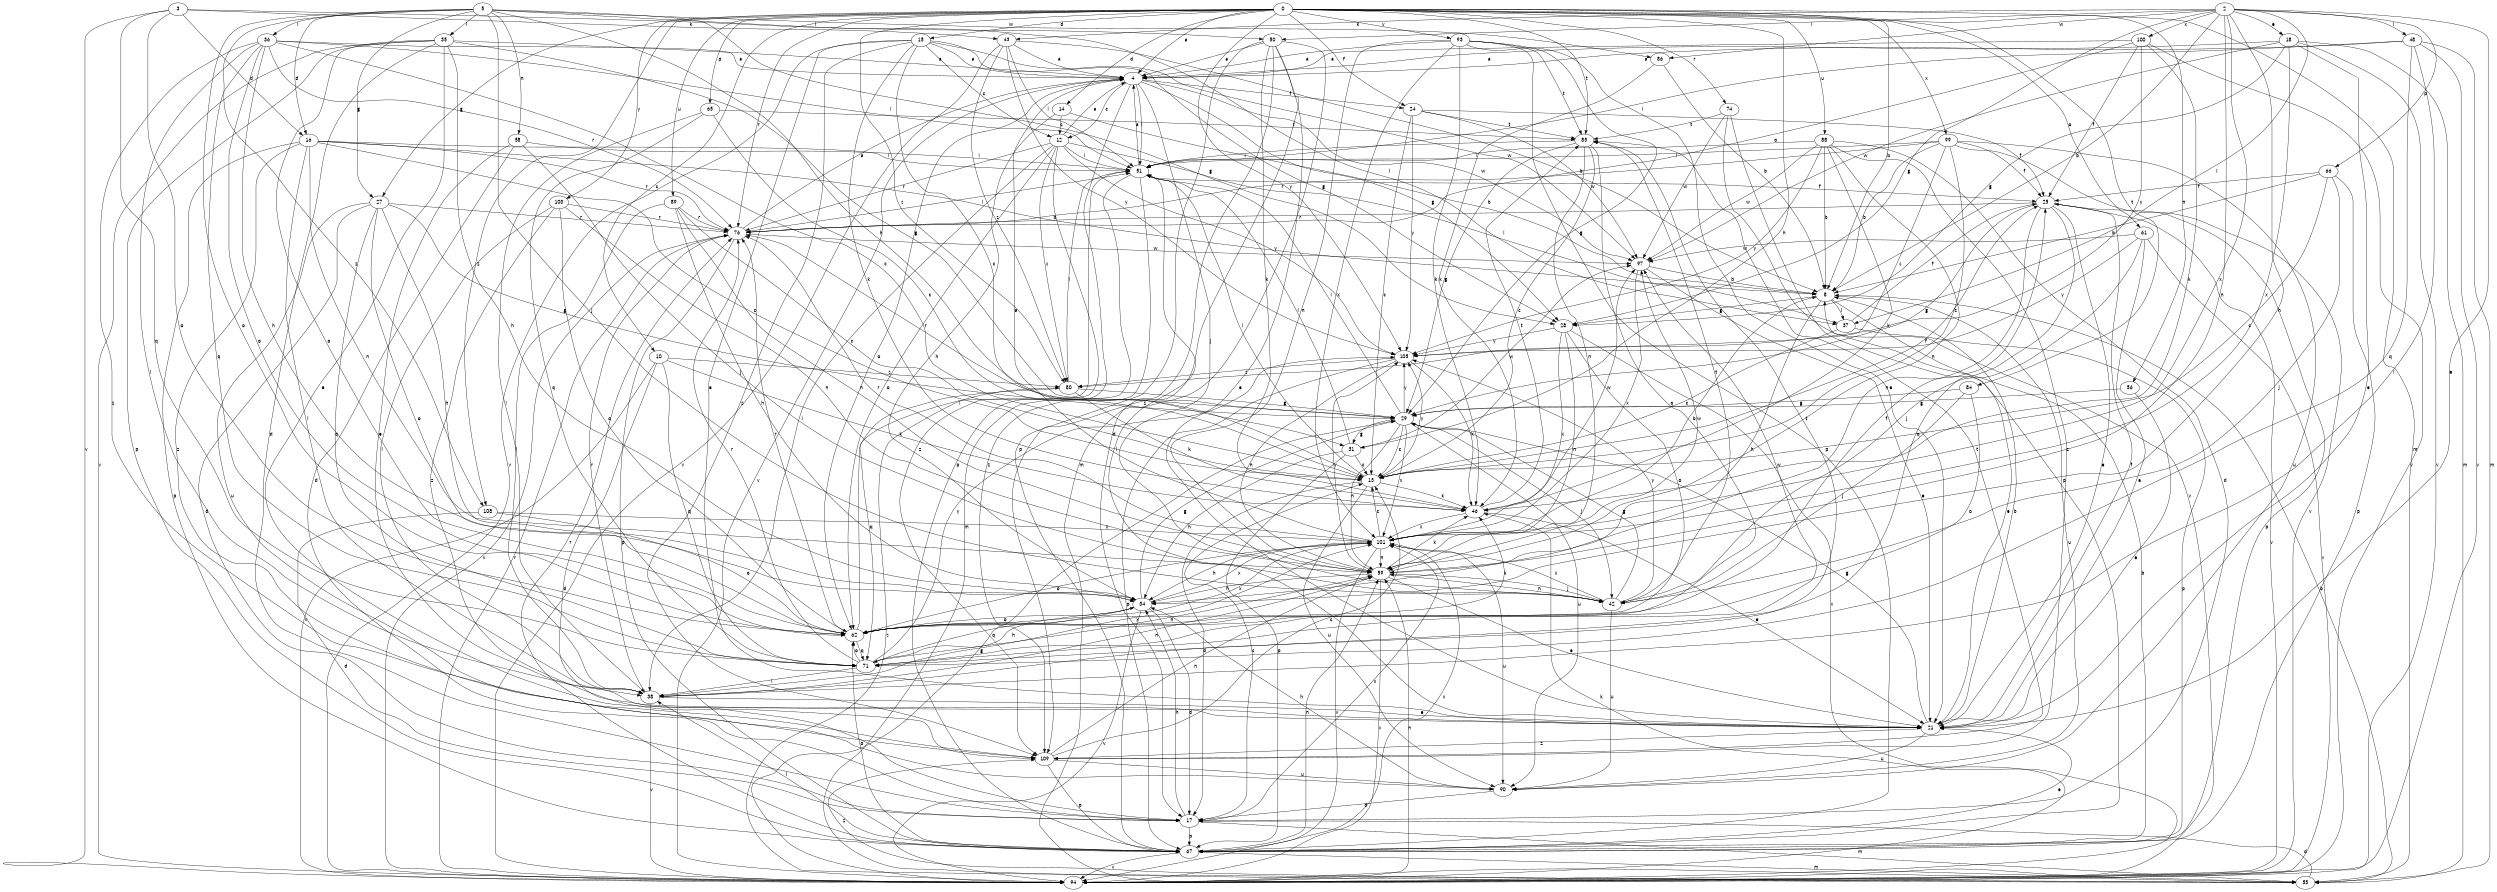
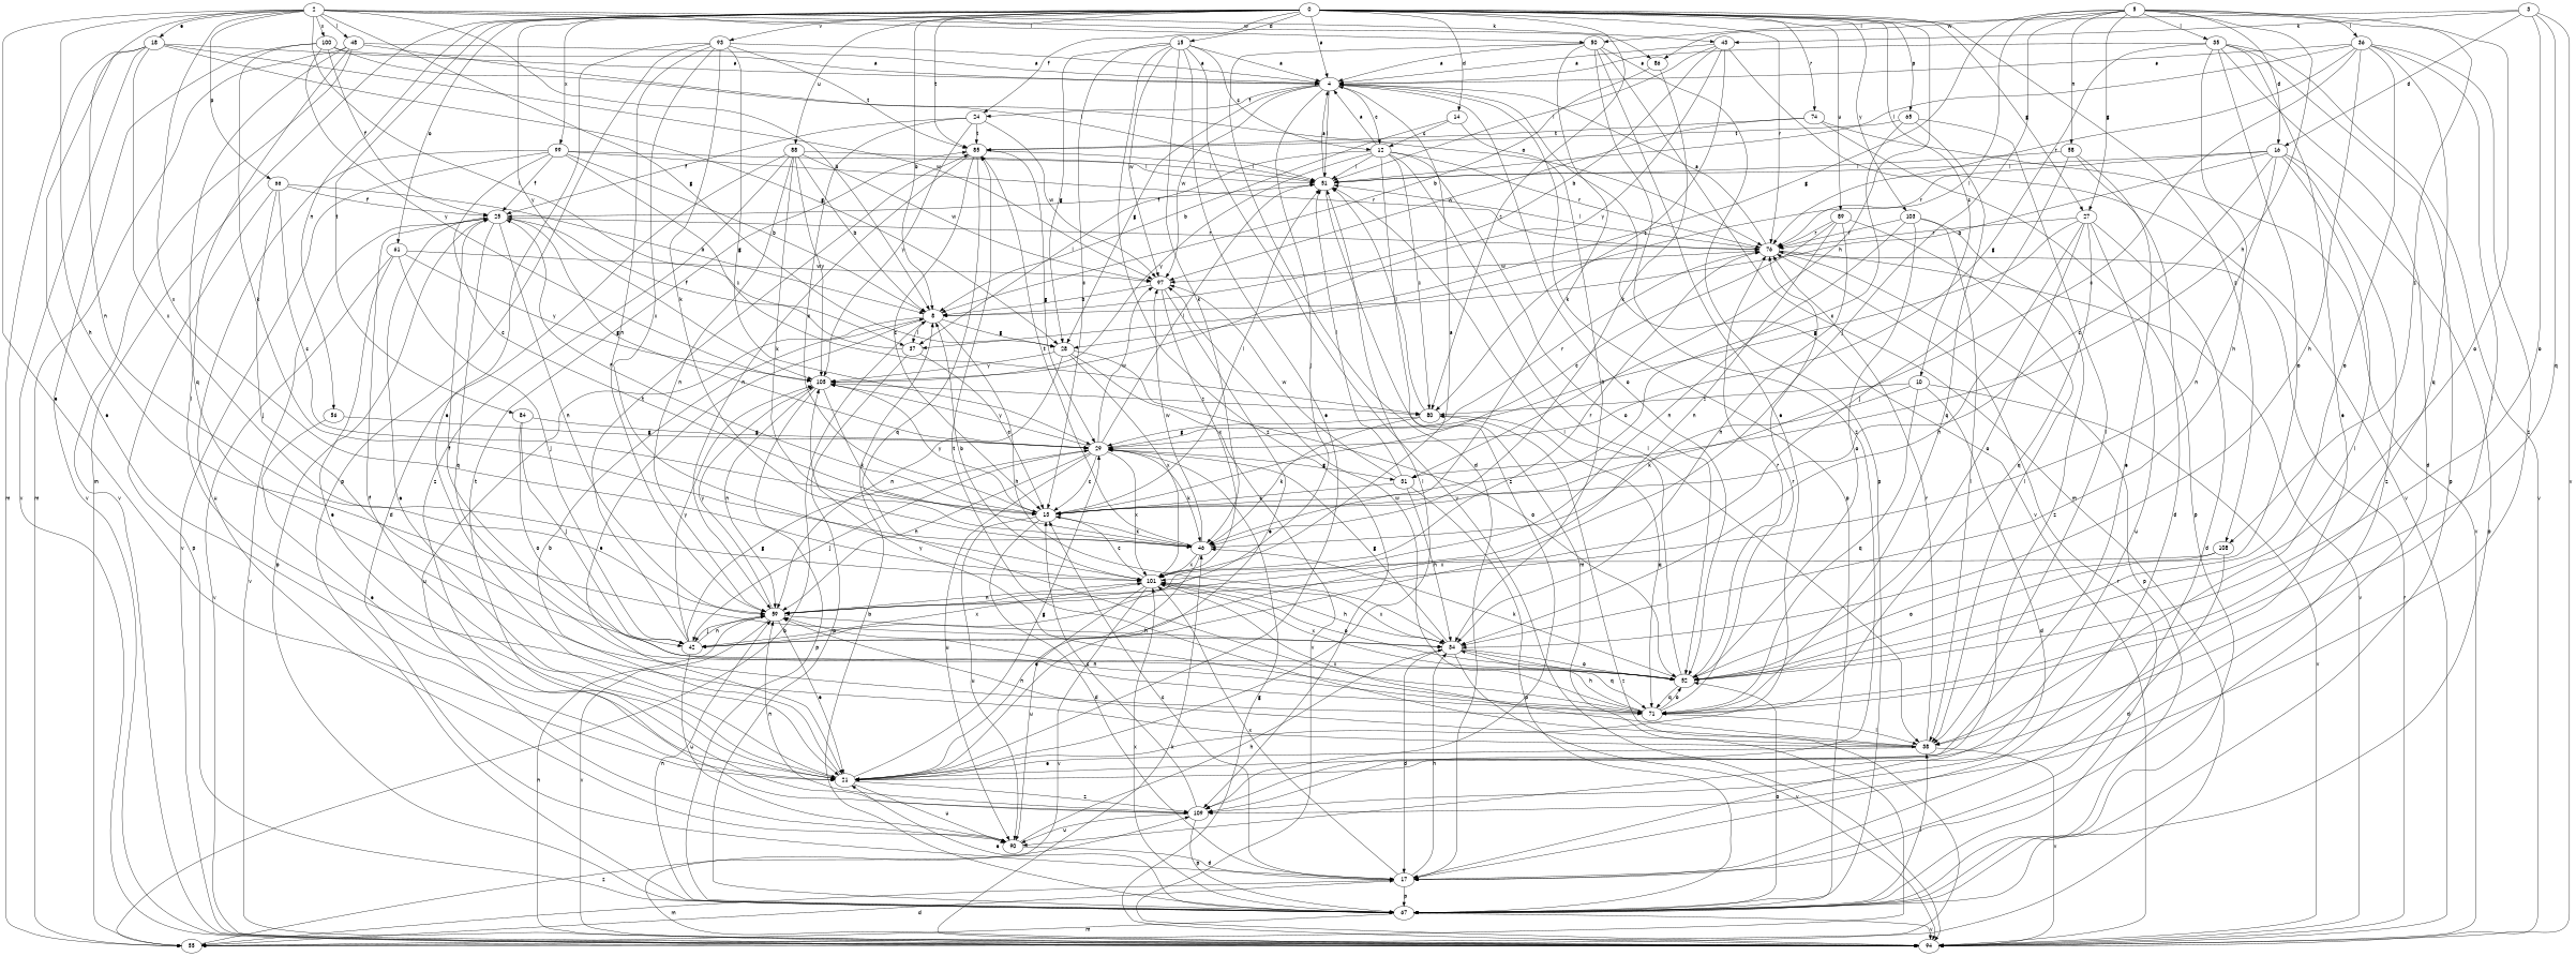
  strict digraph {
    fontname=Lato
    node [fontname=Lato]
    edge [fontname=Lato]
    0
    4
    8
    10
    14
    15
    24
    27
    31
    55
    56
    61
    65
    74
    76
    80
    84
    85
    88
    89
    93
    99
    103
    105
    108
    28
    42
-   62
+   62 [label=52]
    94
    12
    51
    67
    97
    37
    21
    34
    90
    71
    17
    46
    109
    13
    25
    29
    38
    59
    101
    n48 [label=5]
    16
    35
    36
    58
    n53 [label=86]
    2
    18
    43
    48
    50
    66
    100
    3
    0 -> 4 [label=a]
    0 -> 8 [label=b]
    0 -> 10 [label=c]
    0 -> 14 [label=d]
    0 -> 15 [label=d]
    0 -> 24 [label=f]
    0 -> 27 [label=g]
    0 -> 31 [label=h]
    0 -> 55 [label=m]
    0 -> 56 [label=n]
    0 -> 61 [label=o]
    0 -> 65 [label=p]
    0 -> 74 [label=r]
    0 -> 76 [label=r]
    0 -> 80 [label=s]
    0 -> 84 [label=t]
    0 -> 85 [label=t]
    0 -> 88 [label=u]
    0 -> 89 [label=u]
    0 -> 93 [label=v]
    0 -> 99 [label=x]
    0 -> 103 [label=y]
    0 -> 105 [label=y]
    0 -> 108 [label=z]
    4 -> 24 [label=f]
    4 -> 28 [label=g]
    4 -> 42 [label=j]
    4 -> 62 [label=o]
    4 -> 94 [label=v]
    4 -> 12 [label=c]
    4 -> 51 [label=l]
    4 -> 67 [label=p]
    4 -> 97 [label=w]
    8 -> 28 [label=g]
    8 -> 37 [label=i]
    8 -> 21 [label=e]
    8 -> 34 [label=h]
    8 -> 90 [label=u]
    10 -> 80 [label=s]
    10 -> 94 [label=v]
    10 -> 71 [label=q]
    10 -> 17 [label=d]
    10 -> 46 [label=k]
    14 -> 8 [label=b]
    14 -> 12 [label=c]
    14 -> 34 [label=h]
    15 -> 4 [label=a]
    15 -> 28 [label=g]
    15 -> 94 [label=v]
    15 -> 12 [label=c]
    15 -> 97 [label=w]
    15 -> 21 [label=e]
    15 -> 46 [label=k]
    15 -> 109 [label=z]
    15 -> 13 [label=c]
    24 -> 85 [label=t]
    24 -> 105 [label=y]
    24 -> 97 [label=w]
    24 -> 13 [label=c]
    24 -> 25 [label=f]
    27 -> 76 [label=r]
    27 -> 62 [label=o]
    27 -> 34 [label=h]
    27 -> 90 [label=u]
    27 -> 71 [label=q]
    27 -> 17 [label=d]
    27 -> 29 [label=g]
    31 -> 51 [label=l]
    31 -> 67 [label=p]
    31 -> 97 [label=w]
    31 -> 34 [label=h]
    31 -> 13 [label=c]
    55 -> 8 [label=b]
    55 -> 80 [label=s]
    55 -> 17 [label=d]
    55 -> 109 [label=z]
    56 -> 21 [label=e]
    56 -> 29 [label=g]
    61 -> 105 [label=y]
    61 -> 42 [label=j]
    61 -> 94 [label=v]
    61 -> 97 [label=w]
    61 -> 21 [label=e]
    65 -> 85 [label=t]
    65 -> 71 [label=q]
    65 -> 13 [label=c]
    65 -> 38 [label=i]
    74 -> 85 [label=t]
    74 -> 94 [label=v]
    74 -> 67 [label=p]
    74 -> 97 [label=w]
    76 -> 4 [label=a]
    76 -> 94 [label=v]
    76 -> 51 [label=l]
    76 -> 67 [label=p]
    76 -> 97 [label=w]
    80 -> 51 [label=l]
    80 -> 71 [label=q]
    80 -> 46 [label=k]
    80 -> 29 [label=g]
    84 -> 42 [label=j]
    84 -> 62 [label=o]
    84 -> 29 [label=g]
    85 -> 51 [label=l]
    85 -> 71 [label=q]
    85 -> 13 [label=c]
    85 -> 29 [label=g]
    85 -> 59 [label=n]
    88 -> 8 [label=b]
    88 -> 105 [label=y]
    88 -> 51 [label=l]
    88 -> 97 [label=w]
    88 -> 17 [label=d]
    88 -> 46 [label=k]
    88 -> 109 [label=z]
    88 -> 59 [label=n]
    89 -> 76 [label=r]
    89 -> 34 [label=h]
    89 -> 13 [label=c]
    89 -> 38 [label=i]
    89 -> 59 [label=n]
    93 -> 4 [label=a]
    93 -> 85 [label=t]
    93 -> 67 [label=p]
    93 -> 21 [label=e]
    93 -> 46 [label=k]
    93 -> 29 [label=g]
    93 -> 59 [label=n]
    93 -> 101 [label=x]
    99 -> 8 [label=b]
    99 -> 76 [label=r]
    99 -> 80 [label=s]
    99 -> 94 [label=v]
    99 -> 51 [label=l]
    99 -> 90 [label=u]
    99 -> 13 [label=c]
    99 -> 25 [label=f]
    103 -> 76 [label=r]
    103 -> 62 [label=o]
    103 -> 109 [label=z]
    103 -> 38 [label=i]
    103 -> 59 [label=n]
    105 -> 80 [label=s]
    105 -> 67 [label=p]
    105 -> 46 [label=k]
    105 -> 59 [label=n]
    108 -> 62 [label=o]
    108 -> 17 [label=d]
    108 -> 101 [label=x]
    28 -> 105 [label=y]
    28 -> 62 [label=o]
    28 -> 94 [label=v]
    28 -> 59 [label=n]
    28 -> 101 [label=x]
    42 -> 85 [label=t]
    42 -> 105 [label=y]
    42 -> 90 [label=u]
    42 -> 29 [label=g]
    42 -> 59 [label=n]
    42 -> 101 [label=x]
    62 -> 76 [label=r]
    62 -> 51 [label=l]
    62 -> 71 [label=q]
    62 -> 46 [label=k]
    62 -> 25 [label=f]
    62 -> 101 [label=x]
    94 -> 76 [label=r]
    94 -> 46 [label=k]
    94 -> 29 [label=g]
    94 -> 59 [label=n]
    12 -> 4 [label=a]
    12 -> 76 [label=r]
    12 -> 80 [label=s]
    12 -> 105 [label=y]
    12 -> 62 [label=o]
    12 -> 51 [label=l]
    12 -> 37 [label=i]
    12 -> 109 [label=z]
    12 -> 38 [label=i]
    51 -> 4 [label=a]
    51 -> 55 [label=m]
-   51 -> 109 [label=z]
    51 -> 25 [label=f]
    67 -> 8 [label=b]
    67 -> 55 [label=m]
    67 -> 76 [label=r]
    67 -> 62 [label=o]
    67 -> 94 [label=v]
    67 -> 21 [label=e]
    67 -> 38 [label=i]
    67 -> 59 [label=n]
    67 -> 101 [label=x]
    97 -> 8 [label=b]
    97 -> 21 [label=e]
    97 -> 101 [label=x]
    37 -> 67 [label=p]
    37 -> 13 [label=c]
    37 -> 25 [label=f]
    21 -> 8 [label=b]
    21 -> 51 [label=l]
    21 -> 90 [label=u]
    21 -> 109 [label=z]
    21 -> 25 [label=f]
    21 -> 29 [label=g]
    34 -> 62 [label=o]
    34 -> 94 [label=v]
    34 -> 71 [label=q]
    34 -> 17 [label=d]
    34 -> 29 [label=g]
    34 -> 101 [label=x]
    90 -> 34 [label=h]
    90 -> 17 [label=d]
    71 -> 76 [label=r]
    71 -> 105 [label=y]
    71 -> 62 [label=o]
    71 -> 97 [label=w]
    71 -> 34 [label=h]
    71 -> 38 [label=i]
    71 -> 59 [label=n]
    17 -> 55 [label=m]
    17 -> 67 [label=p]
    17 -> 34 [label=h]
    17 -> 13 [label=c]
    17 -> 101 [label=x]
    46 -> 85 [label=t]
    46 -> 97 [label=w]
    46 -> 21 [label=e]
    46 -> 101 [label=x]
    109 -> 85 [label=t]
    109 -> 67 [label=p]
    109 -> 90 [label=u]
    109 -> 13 [label=c]
    109 -> 59 [label=n]
    13 -> 105 [label=y]
    13 -> 51 [label=l]
    13 -> 90 [label=u]
    13 -> 17 [label=d]
    13 -> 46 [label=k]
    13 -> 25 [label=f]
    25 -> 76 [label=r]
    25 -> 94 [label=v]
    25 -> 67 [label=p]
    25 -> 21 [label=e]
    25 -> 71 [label=q]
    25 -> 29 [label=g]
    25 -> 59 [label=n]
    29 -> 31 [label=g]
    29 -> 76 [label=r]
    29 -> 105 [label=y]
    29 -> 42 [label=j]
    29 -> 51 [label=l]
    29 -> 90 [label=u]
-   59 -> 46 [label=k]
+   29 -> 46 [label=k]
    29 -> 13 [label=c]
    29 -> 59 [label=n]
    29 -> 101 [label=x]
    38 -> 76 [label=r]
    38 -> 85 [label=t]
    38 -> 94 [label=v]
    38 -> 21 [label=e]
    38 -> 59 [label=n]
    38 -> 101 [label=x]
    59 -> 105 [label=y]
    59 -> 42 [label=j]
    59 -> 94 [label=v]
-   59 -> 97 [label=w]
+   29 -> 97 [label=w]
    59 -> 21 [label=e]
    59 -> 34 [label=h]
    101 -> 4 [label=a]
    101 -> 8 [label=b]
    101 -> 76 [label=r]
    101 -> 62 [label=o]
    101 -> 94 [label=v]
    101 -> 34 [label=h]
    101 -> 90 [label=u]
    101 -> 13 [label=c]
    101 -> 59 [label=n]
    n48 -> 27 [label=g]
    n48 -> 31 [label=h]
    n48 -> 108 [label=z]
    n48 -> 28 [label=g]
    n48 -> 42 [label=j]
    n48 -> 62 [label=o]
    n48 -> 37 [label=i]
    n48 -> 16 [label=d]
    n48 -> 35 [label=i]
    n48 -> 36 [label=i]
    n48 -> 58 [label=n]
    n48 -> n53 [label=w]
    16 -> 8 [label=b]
    16 -> 76 [label=r]
    16 -> 51 [label=l]
    16 -> 67 [label=p]
    16 -> 109 [label=z]
    16 -> 13 [label=c]
    16 -> 38 [label=i]
    16 -> 59 [label=n]
    35 -> 4 [label=a]
    35 -> 62 [label=o]
    35 -> 94 [label=v]
    35 -> 67 [label=p]
    35 -> 21 [label=e]
    35 -> 34 [label=h]
    35 -> 17 [label=d]
    35 -> 29 [label=g]
    36 -> 4 [label=a]
    36 -> 76 [label=r]
    36 -> 62 [label=o]
    36 -> 51 [label=l]
    36 -> 34 [label=h]
    36 -> 71 [label=q]
    36 -> 109 [label=z]
    36 -> 13 [label=c]
    36 -> 38 [label=i]
    58 -> 42 [label=j]
    58 -> 51 [label=l]
    58 -> 21 [label=e]
    58 -> 17 [label=d]
    n53 -> 8 [label=b]
    n53 -> 46 [label=k]
    2 -> 8 [label=b]
    2 -> 28 [label=g]
    2 -> 37 [label=i]
    2 -> 21 [label=e]
    2 -> 34 [label=h]
    2 -> 59 [label=n]
    2 -> 101 [label=x]
    2 -> n53 [label=w]
    2 -> 18 [label=e]
    2 -> 43 [label=k]
    2 -> 48 [label=l]
    2 -> 50 [label=l]
    2 -> 66 [label=p]
    2 -> 100 [label=x]
    18 -> 4 [label=a]
    18 -> 55 [label=m]
    18 -> 28 [label=g]
    18 -> 94 [label=v]
    18 -> 97 [label=w]
    18 -> 21 [label=e]
    18 -> 101 [label=x]
    43 -> 4 [label=a]
    43 -> 8 [label=b]
    43 -> 80 [label=s]
    43 -> 105 [label=y]
    43 -> 94 [label=v]
    43 -> 51 [label=l]
    48 -> 4 [label=a]
    48 -> 55 [label=m]
    48 -> 94 [label=v]
    48 -> 51 [label=l]
    48 -> 71 [label=q]
    48 -> 38 [label=i]
    50 -> 4 [label=a]
    50 -> 55 [label=m]
    50 -> 67 [label=p]
    50 -> 21 [label=e]
    50 -> 17 [label=d]
    50 -> 46 [label=k]
    50 -> 109 [label=z]
    66 -> 8 [label=b]
    66 -> 42 [label=j]
    66 -> 67 [label=p]
    66 -> 13 [label=c]
    66 -> 25 [label=f]
    100 -> 4 [label=a]
    100 -> 76 [label=o]
    100 -> 105 [label=y]
    100 -> 94 [label=v]
    100 -> 46 [label=k]
    100 -> 25 [label=f]
    3 -> 62 [label=o]
    3 -> 94 [label=v]
    3 -> 71 [label=q]
    3 -> 16 [label=d]
    3 -> 43 [label=k]
    3 -> 50 [label=l]
  }
